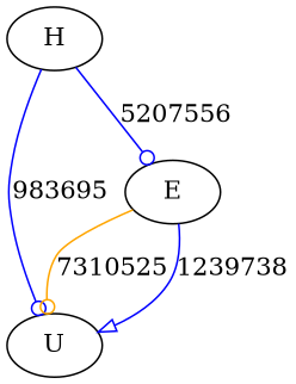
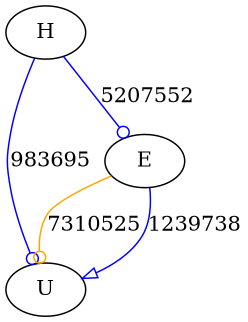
  digraph {
    edge [arrowhead=odot color=blue]
    H
    U
    E
    H -> U [label=983695]
-   H -> E [label=5207556]
+   H -> E [label=5207552]
    E -> U [color=orange label=7310525]
    E -> U [arrowhead=onormal label=1239738]
  }
